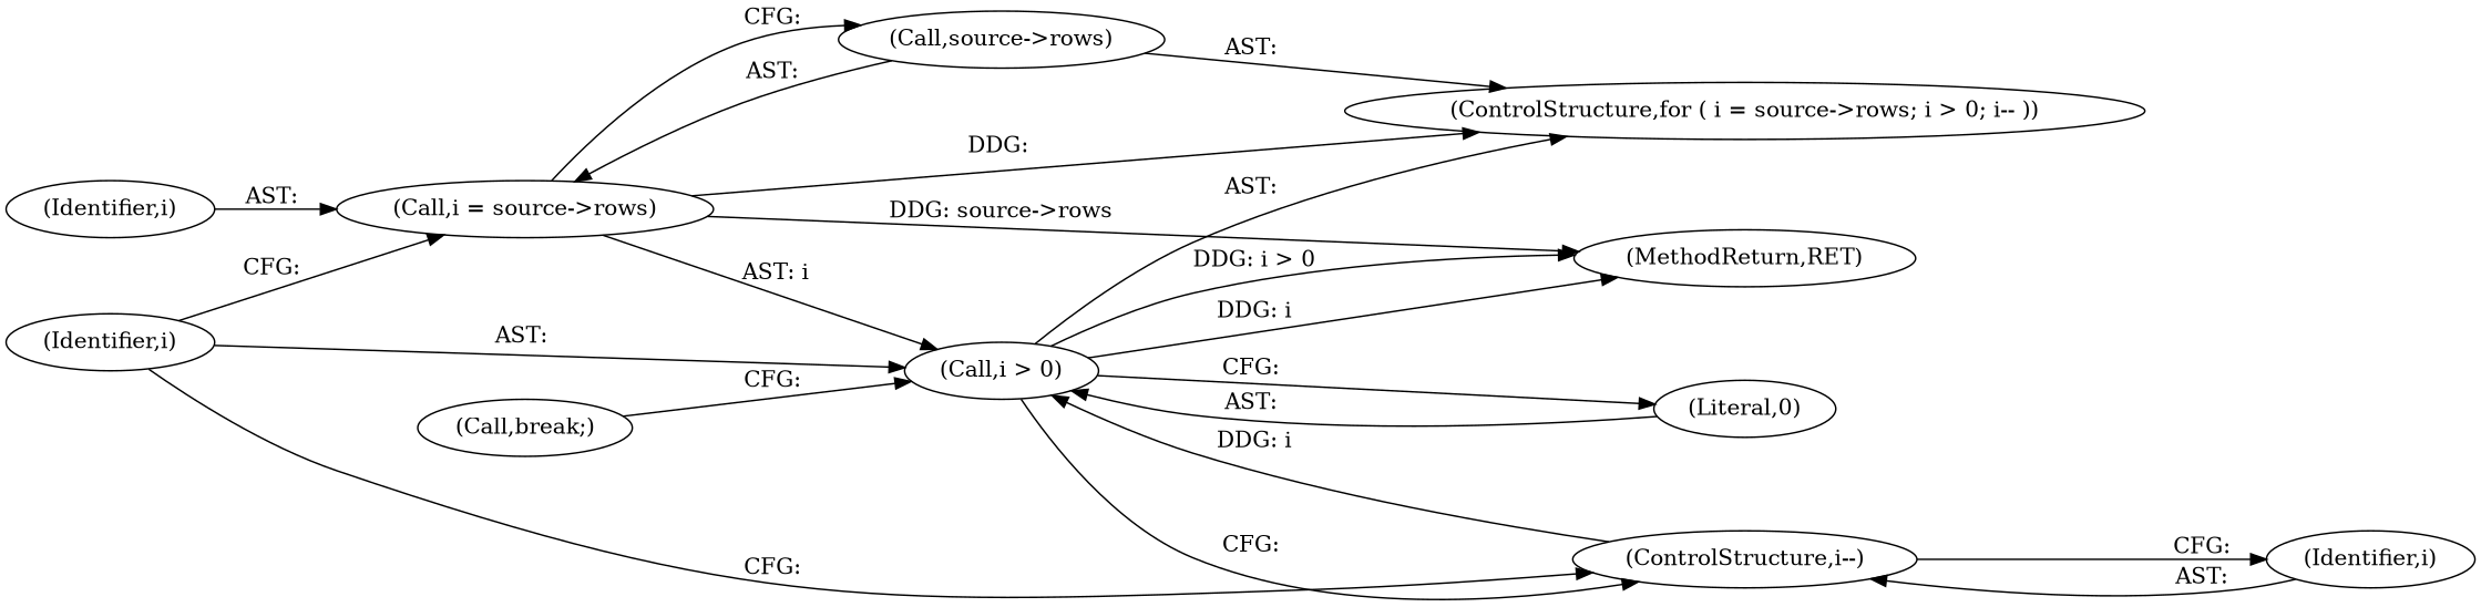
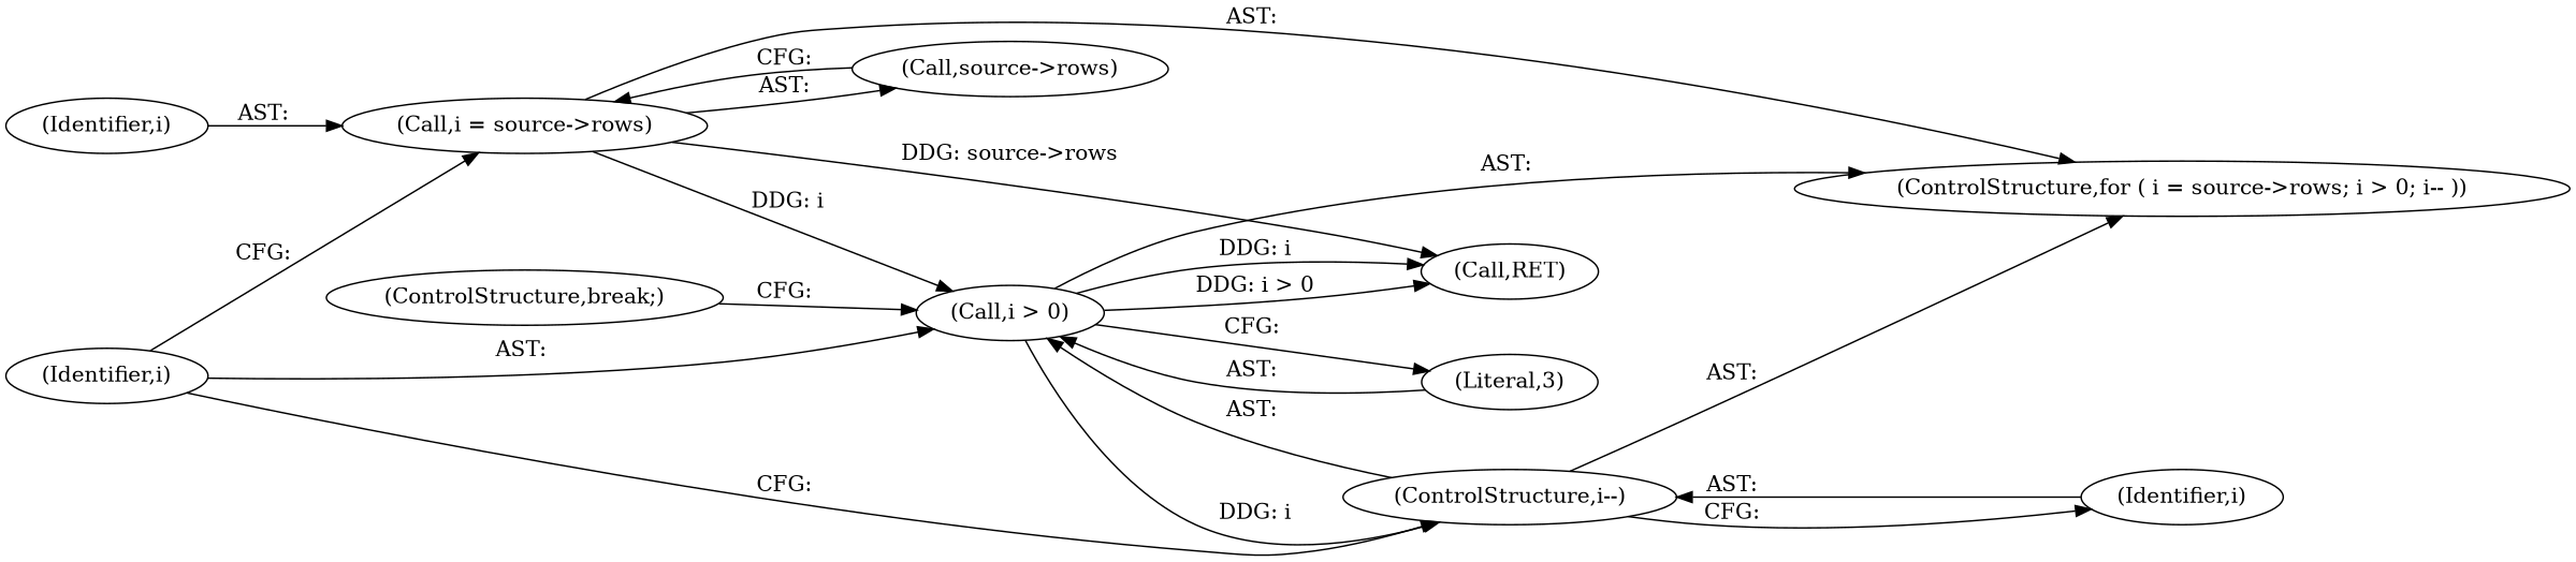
  digraph {
    rankdir=LR
    n1 [label="(Call,i = source->rows)"]
    n2 [label="(Call,i > 0)"]
-   n3 [label="(MethodReturn,RET)"]
+   n3 [label="(Call,RET)"]
    n4 [label="(Call,source->rows)"]
    n5 [label="(ControlStructure,for ( i = source->rows; i > 0; i-- ))"]
    n6 [label="(ControlStructure,i--)"]
-   n7 [label="(Literal,0)"]
+   n7 [label="(Literal,3)"]
    n8 [label="(Identifier,i)"]
    n9 [label="(Identifier,i)"]
    n10 [label="(Identifier,i)"]
-   n11 [label="(Call,break;)"]
-   n1 -> n2 [label="AST: i"]
+   n11 [label="(ControlStructure,break;)"]
+   n1 -> n2 [label="DDG: i"]
    n1 -> n3 [label="DDG: source->rows"]
-   n1 -> n4 [label="CFG: "]
-   n1 -> n5 [label="DDG: "]
+   n1 -> n4 [label="AST: "]
+   n1 -> n5 [label="AST: "]
    n2 -> n3 [label="DDG: i"]
    n2 -> n3 [label="DDG: i > 0"]
    n2 -> n5 [label="AST: "]
-   n2 -> n6 [label="CFG: "]
+   n2 -> n6 [label="DDG: i"]
    n2 -> n7 [label="CFG: "]
-   n4 -> n1 [label="AST: "]
-   n6 -> n2 [label="DDG: i"]
-   n4 -> n5 [label="AST: "]
+   n4 -> n1 [label="CFG: "]
+   n6 -> n2 [label="AST: "]
+   n6 -> n5 [label="AST: "]
    n6 -> n8 [label="CFG: "]
    n7 -> n2 [label="AST: "]
    n8 -> n6 [label="AST: "]
    n9 -> n1 [label="AST: "]
    n10 -> n1 [label="CFG: "]
    n10 -> n2 [label="AST: "]
    n10 -> n6 [label="CFG: "]
    n11 -> n2 [label="CFG: "]
  }
